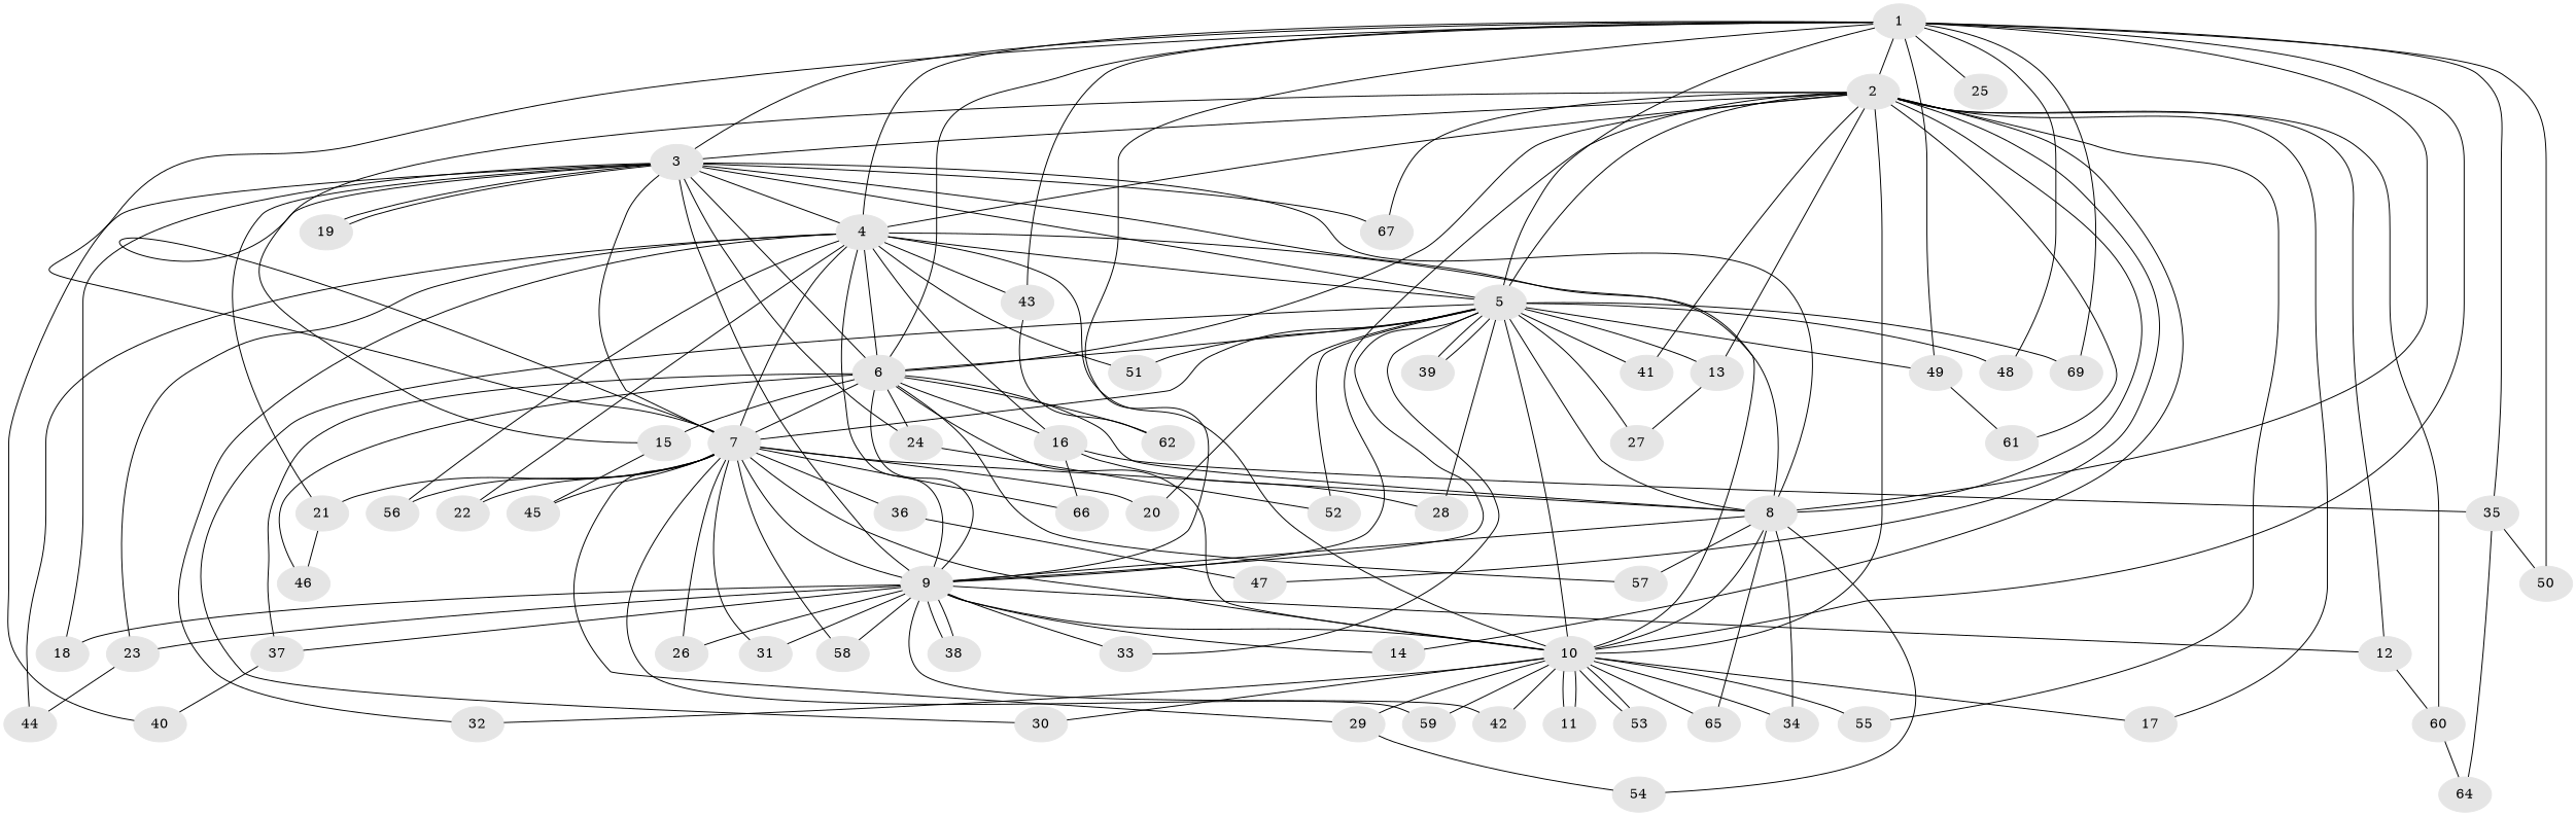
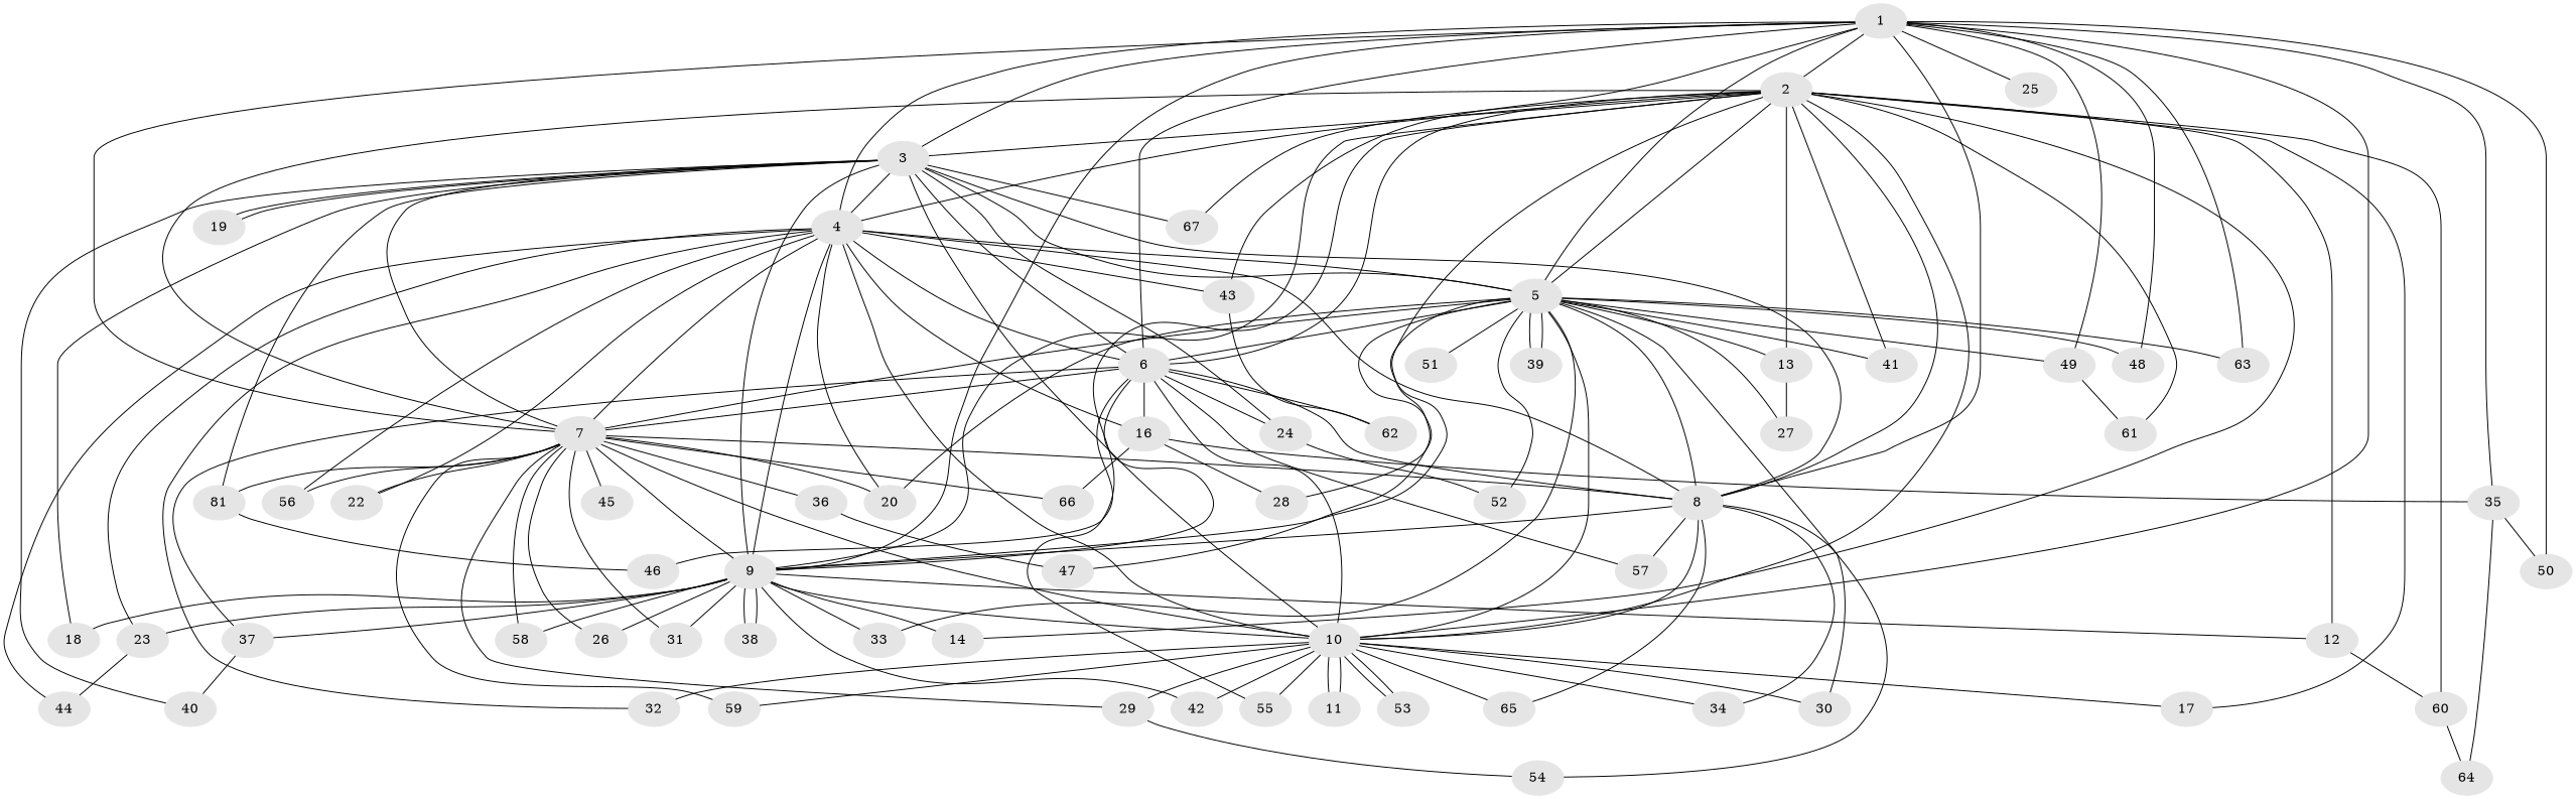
  graph {
    node [color=gray90 style=filled]
    1
    2
    3
    4
    5
    6
    7
    8
    9
    10
    25
    35
    43
    48
    49
    50
-   63 [label=69]
+   63
    12
    13
    14
    17
    41
    47
    55
    60
    61
    67
-   15
    18
    19
-   21
+   21 [label=81]
    24
    40
    16
    22
    23
    32
    44
    51
    56
    20
    27
    28
    30
    33
    39
    52
    37
    46
    57
    62
    26
    29
    31
    36
    45
    58
    59
    66
    34
    54
    65
    38
    42
    11
    53
    64
    1 -- 2
    1 -- 3
    1 -- 4
    1 -- 5
    1 -- 6
    1 -- 7
    1 -- 8
    1 -- 9
    1 -- 10
    1 -- 25
    1 -- 35
    1 -- 43
    1 -- 48
    1 -- 49
    1 -- 50
    1 -- 63
    2 -- 3
    2 -- 4
    2 -- 5
    2 -- 6
    2 -- 7
    2 -- 8
    2 -- 9
    2 -- 10
    2 -- 12
    2 -- 13
    2 -- 14
    2 -- 17
    2 -- 41
    2 -- 47
    2 -- 55
    2 -- 60
    2 -- 61
    2 -- 67
    3 -- 4
    3 -- 5
    3 -- 6
    3 -- 7
    3 -- 8
    3 -- 9
    3 -- 10
    3 -- 67
-   3 -- 15
    3 -- 18
    3 -- 19
    3 -- 19
    3 -- 21
    3 -- 24
    3 -- 40
    4 -- 5
    4 -- 6
    4 -- 7
    4 -- 8
    4 -- 9
    4 -- 10
    4 -- 43
    4 -- 16
    4 -- 22
    4 -- 23
    4 -- 32
    4 -- 44
-   4 -- 51
+   4 -- 20
    4 -- 56
    5 -- 6
    5 -- 7
    5 -- 8
    5 -- 9
    5 -- 10
    5 -- 48
    5 -- 49
    5 -- 63
    5 -- 13
    5 -- 41
    5 -- 51
    5 -- 20
    5 -- 27
    5 -- 28
    5 -- 30
    5 -- 33
    5 -- 39
    5 -- 39
    5 -- 52
    6 -- 7
    6 -- 8
    6 -- 9
    6 -- 10
-   6 -- 15
    6 -- 24
    6 -- 16
    6 -- 37
    6 -- 46
    6 -- 57
    6 -- 62
    7 -- 8
    7 -- 9
    7 -- 10
    7 -- 21
    7 -- 22
    7 -- 56
    7 -- 20
    7 -- 26
    7 -- 29
    7 -- 31
    7 -- 36
    7 -- 45
    7 -- 58
    7 -- 59
    7 -- 66
    8 -- 9
    8 -- 10
    8 -- 57
    8 -- 34
    8 -- 54
    8 -- 65
    9 -- 10
    9 -- 12
    9 -- 14
    9 -- 18
    9 -- 23
    9 -- 33
    9 -- 37
    9 -- 26
    9 -- 31
    9 -- 58
    9 -- 38
    9 -- 38
    9 -- 42
    10 -- 17
    10 -- 55
    10 -- 32
    10 -- 30
    10 -- 29
    10 -- 59
    10 -- 34
    10 -- 65
    10 -- 42
    10 -- 11
    10 -- 11
    10 -- 53
    10 -- 53
    35 -- 50
    35 -- 64
    43 -- 62
    49 -- 61
    12 -- 60
    13 -- 27
    60 -- 64
-   15 -- 45
    21 -- 46
    24 -- 52
    16 -- 35
    16 -- 28
    16 -- 66
    23 -- 44
    37 -- 40
    29 -- 54
    36 -- 47
  }
